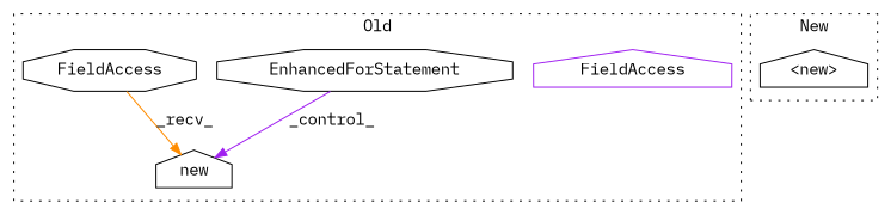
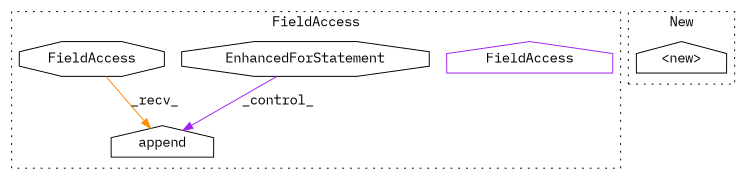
  digraph {
    fontname="IBM Plex Mono"
    node [a=22 color=black fontname="IBM Plex Mono" l=11 s=1720 shape=house]
    edge [fontname="IBM Plex Mono"]
-   n1 [a=32 l="7,1" label=new s="1732,1751"]
+   n1 [a=32 l="7,1" label=append s="1732,1751"]
    n2 [color=purple label=FieldAccess]
    n3 [a=70 l="53,2" label=EnhancedForStatement s="1633,1710" shape=octagon]
    n4 [label=FieldAccess shape=octagon]
    n5 [a=46 l="6,2" label="<new>" s="1591,1615"]
    subgraph cluster_1 {
-     label=Old
+     label=FieldAccess
      style=dotted
      n1
      n2
      n3
      n4
    }
    subgraph cluster_2 {
      label=New
      style=dotted
      n5
    }
    n3 -> n1 [color=purple label=_control_]
    n4 -> n1 [color=darkorange label=_recv_]
  }
